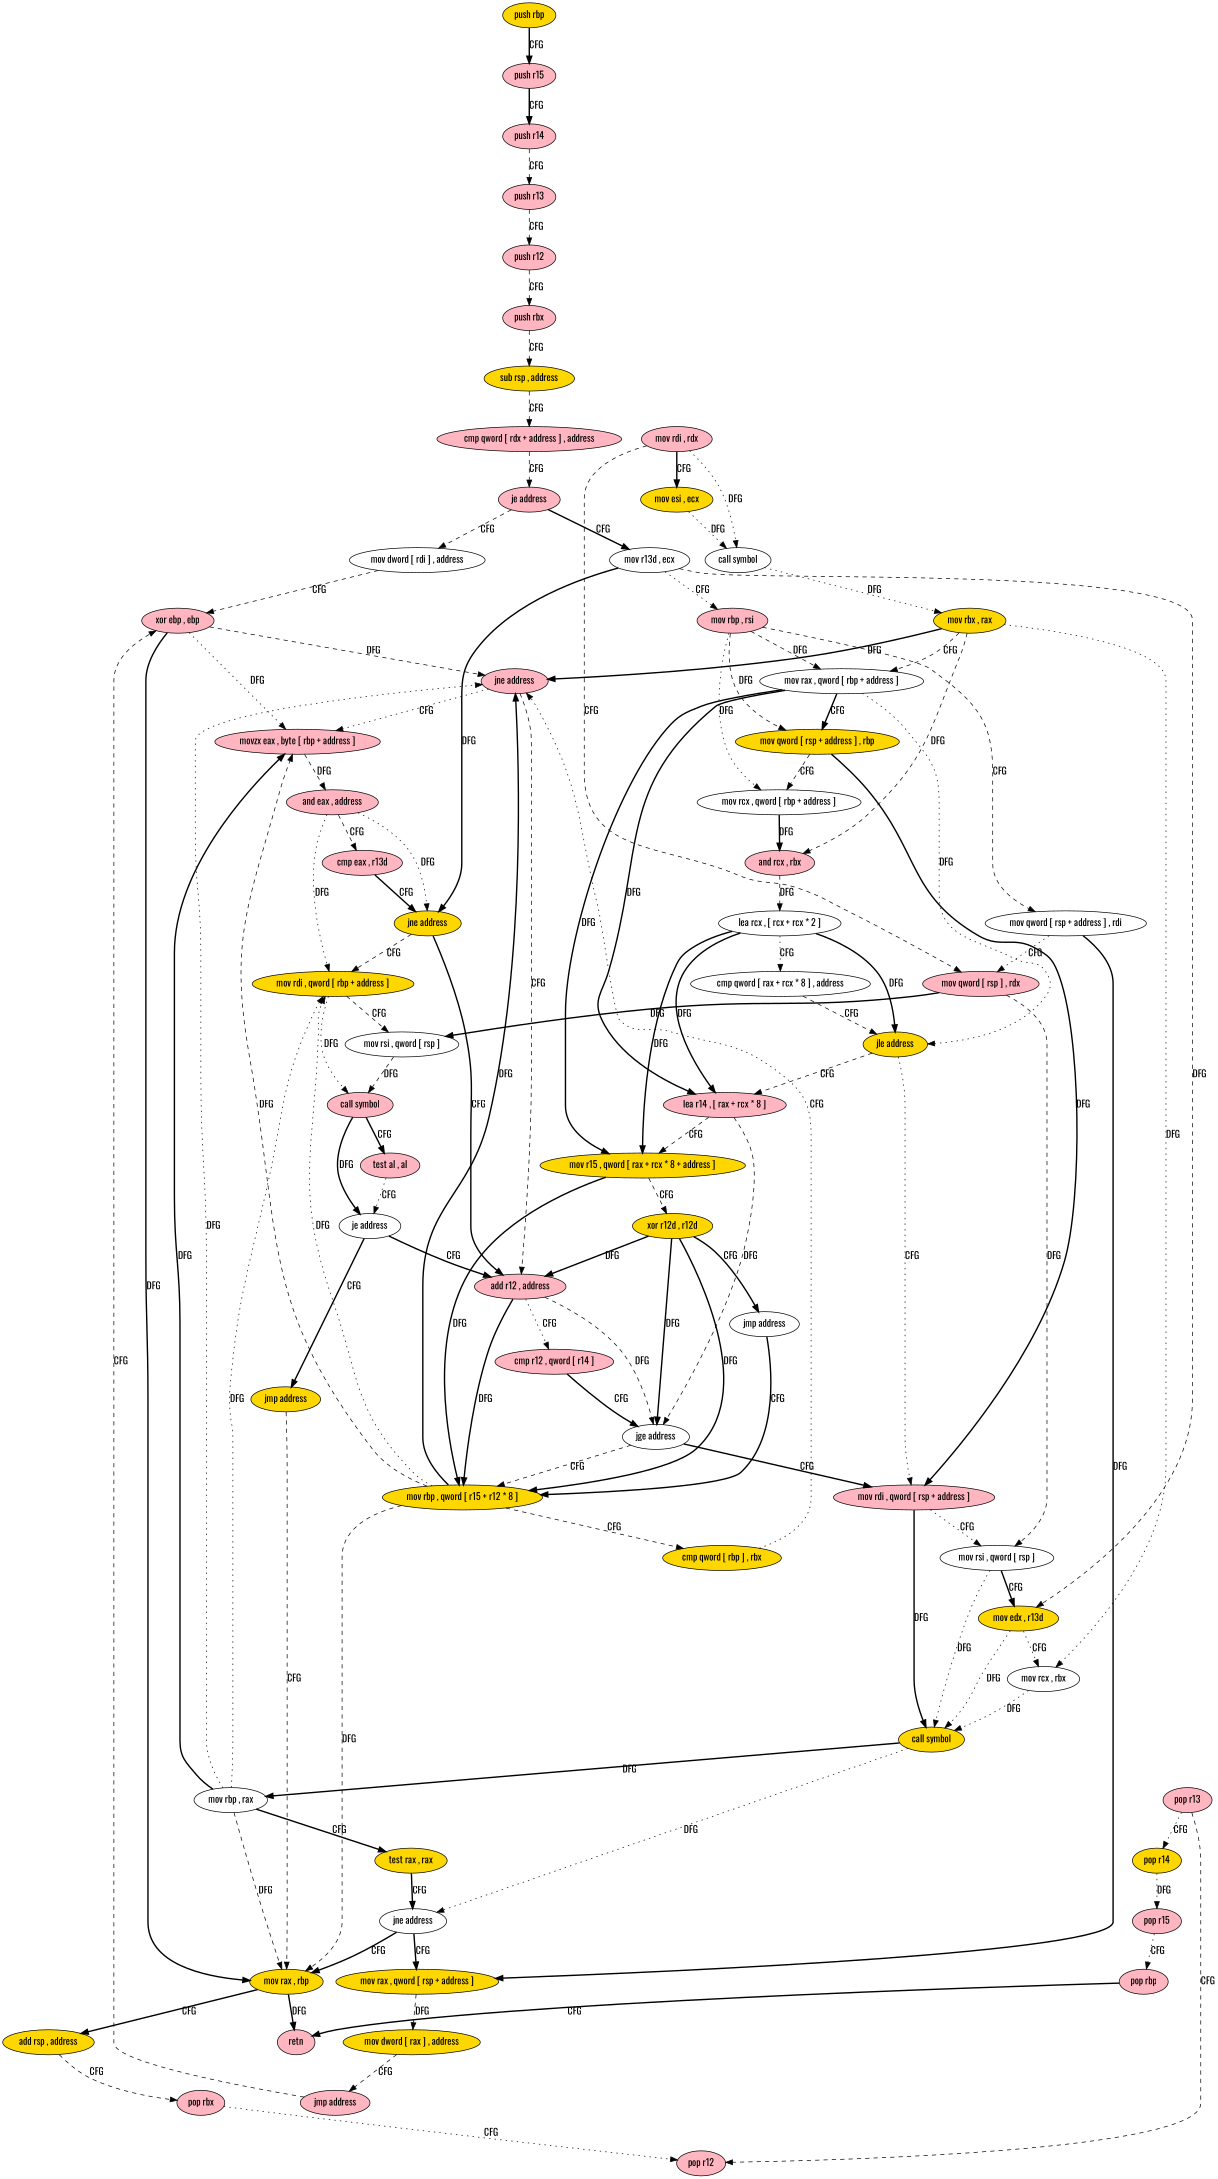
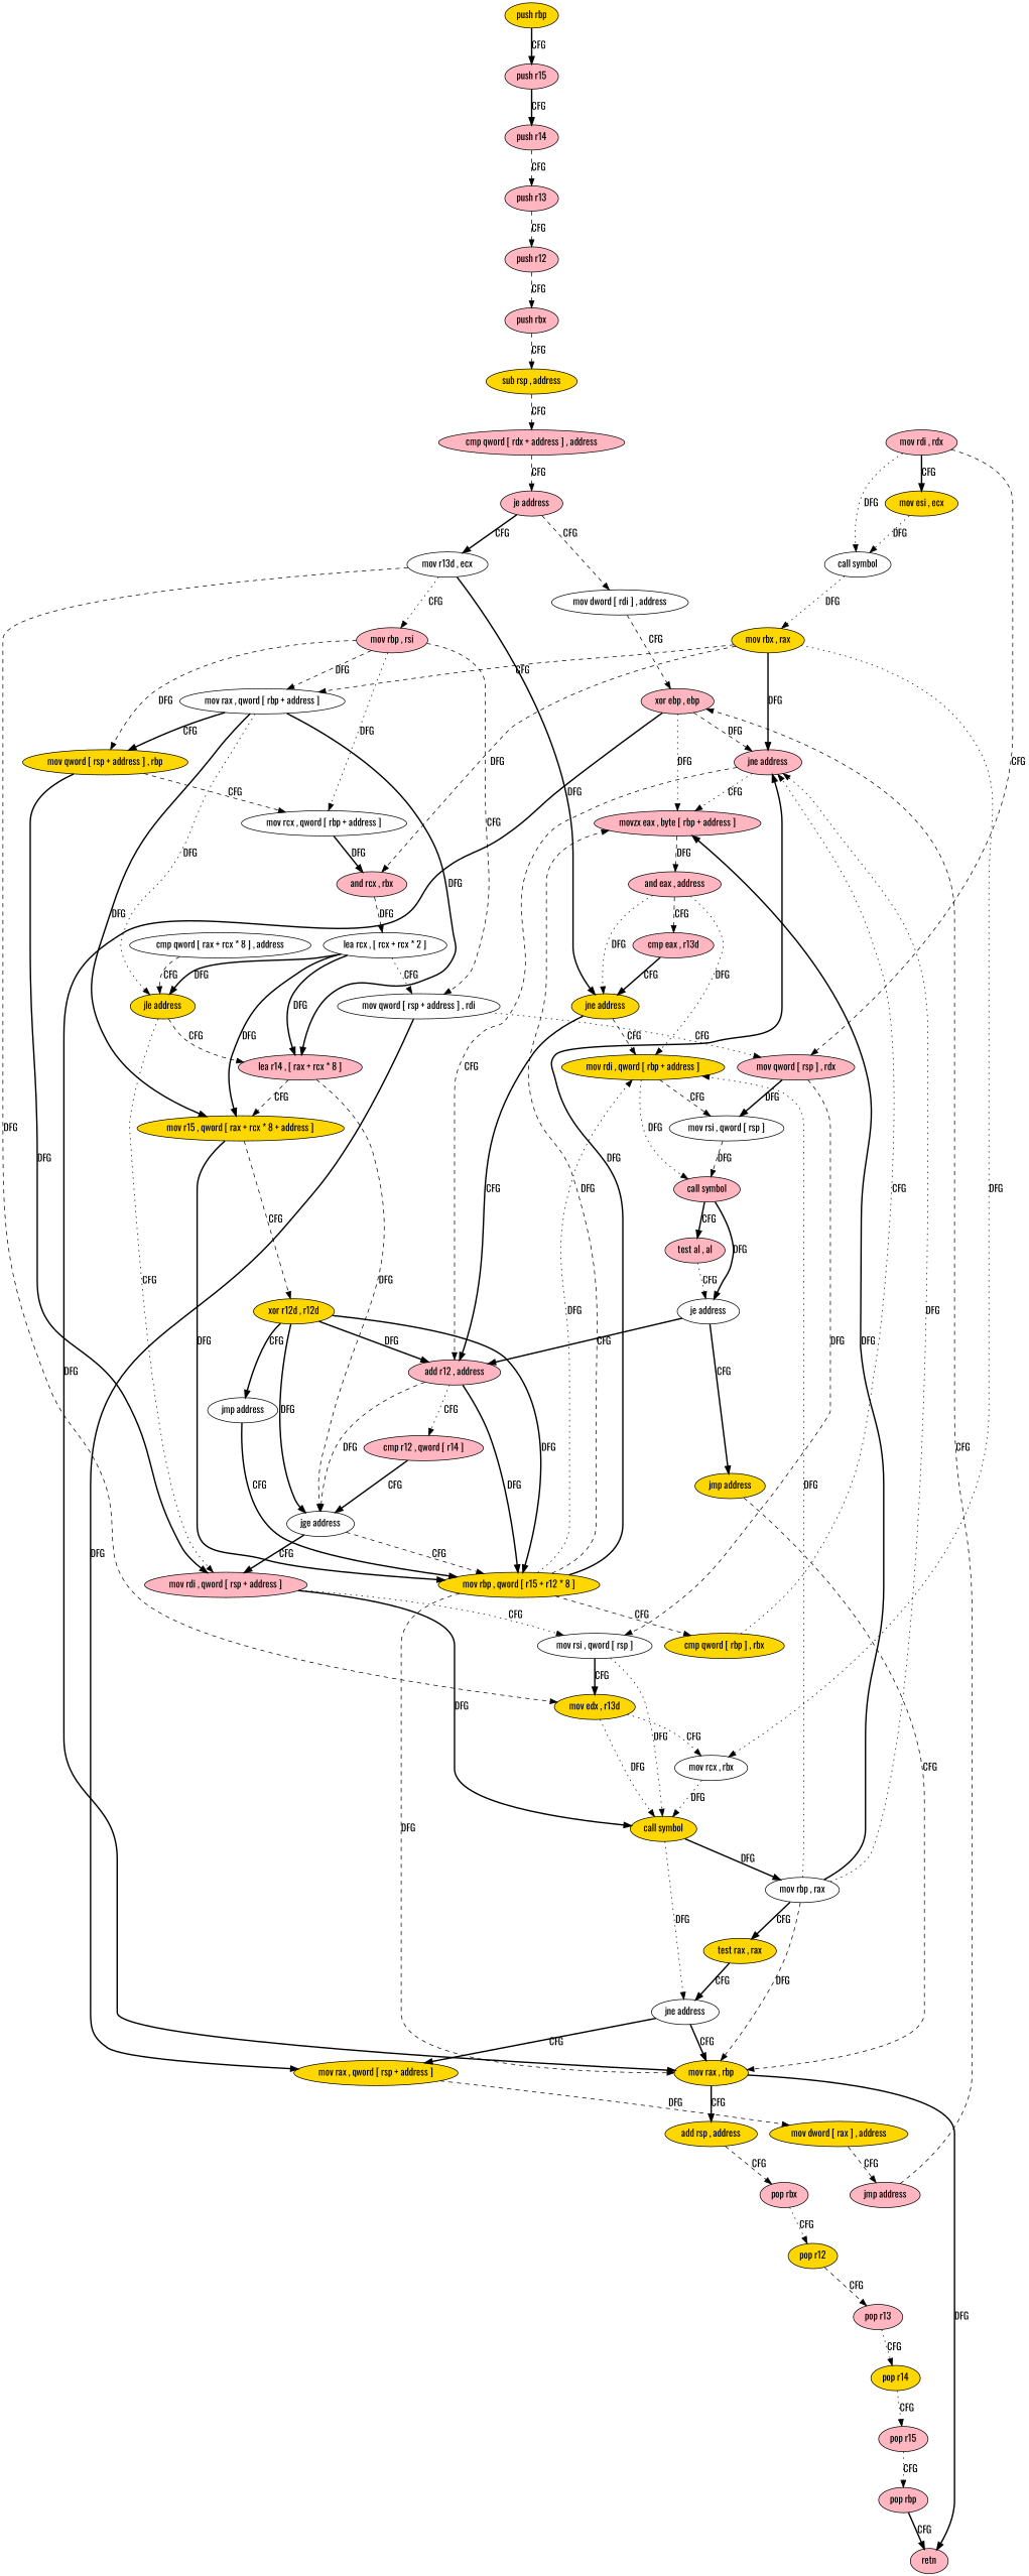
  digraph {
    fontname=Oswald
    node [fillcolor=lightpink fontname=Oswald style=filled]
    edge [fontname=Oswald style=bold]
    n1 [fillcolor=gold label="push rbp"]
    n2 [label="push r15"]
    n3 [label="push r14"]
    n4 [label="push r13"]
    n5 [label="push r12"]
    n6 [label="push rbx"]
    n7 [fillcolor=gold label="sub rsp , address"]
    n8 [label="cmp qword [ rdx + address ] , address"]
    n9 [label="je address"]
    n10 [fillcolor=white label="mov dword [ rdi ] , address"]
    n11 [fillcolor=white label="mov r13d , ecx"]
    n12 [label="xor ebp , ebp"]
    n13 [label="mov rbp , rsi"]
    n14 [fillcolor=gold label="mov edx , r13d"]
    n15 [fillcolor=gold label="jne address"]
    n16 [fillcolor=gold label="mov rax , rbp"]
    n17 [label="jne address"]
    n18 [label="movzx eax , byte [ rbp + address ]"]
    n19 [fillcolor=white label="mov qword [ rsp + address ] , rdi"]
    n20 [fillcolor=white label="mov rax , qword [ rbp + address ]"]
    n21 [fillcolor=gold label="mov qword [ rsp + address ] , rbp"]
    n22 [fillcolor=white label="mov rcx , qword [ rbp + address ]"]
    n23 [fillcolor=white label="mov rcx , rbx"]
    n24 [fillcolor=gold label="call symbol"]
    n25 [fillcolor=gold label="mov rdi , qword [ rbp + address ]"]
    n26 [label="add r12 , address"]
    n27 [fillcolor=gold label="add rsp , address"]
    n28 [label=retn]
    n29 [label="and eax , address"]
    n30 [fillcolor=white label="mov rsi , qword [ rsp ]"]
    n31 [label="call symbol"]
    n32 [label="mov qword [ rsp ] , rdx"]
    n33 [fillcolor=gold label="mov rax , qword [ rsp + address ]"]
    n34 [fillcolor=gold label="jle address"]
    n35 [label="lea r14 , [ rax + rcx * 8 ]"]
    n36 [fillcolor=gold label="mov r15 , qword [ rax + rcx * 8 + address ]"]
    n37 [label="mov rdi , qword [ rsp + address ]"]
    n38 [label="and rcx , rbx"]
    n39 [fillcolor=white label="mov rsi , qword [ rsp ]"]
    n40 [fillcolor=gold label="mov dword [ rax ] , address"]
    n41 [label="mov rdi , rdx"]
    n42 [fillcolor=gold label="mov esi , ecx"]
    n43 [fillcolor=white label="call symbol"]
    n44 [fillcolor=gold label="mov rbx , rax"]
    n45 [fillcolor=white label="lea rcx , [ rcx + rcx * 2 ]"]
    n46 [fillcolor=white label="jge address"]
    n47 [fillcolor=gold label="xor r12d , r12d"]
    n48 [fillcolor=gold label="mov rbp , qword [ r15 + r12 * 8 ]"]
    n49 [fillcolor=white label="cmp qword [ rax + rcx * 8 ] , address"]
    n50 [fillcolor=white label="mov rbp , rax"]
    n51 [fillcolor=white label="jne address"]
    n52 [fillcolor=gold label="test rax , rax"]
    n53 [label="pop rbx"]
    n54 [label="jmp address"]
    n55 [fillcolor=white label="jmp address"]
    n56 [fillcolor=gold label="cmp qword [ rbp ] , rbx"]
    n57 [label="cmp r12 , qword [ r14 ]"]
-   n58 [label="pop r12"]
+   n58 [fillcolor=gold label="pop r12"]
    n59 [label="pop r13"]
    n60 [fillcolor=gold label="pop r14"]
    n61 [label="pop r15"]
    n62 [label="pop rbp"]
    n63 [label="cmp eax , r13d"]
    n64 [label="test al , al"]
    n65 [fillcolor=white label="je address"]
    n66 [fillcolor=gold label="jmp address"]
    n1 -> n2 [label=CFG]
    n2 -> n3 [label=CFG]
    n3 -> n4 [label=CFG style=dashed]
    n4 -> n5 [label=CFG style=dashed]
    n5 -> n6 [label=CFG style=dashed]
    n6 -> n7 [label=CFG style=dashed]
    n7 -> n8 [label=CFG style=dashed]
    n8 -> n9 [label=CFG style=dashed]
    n9 -> n10 [label=CFG style=dashed]
    n9 -> n11 [label=CFG]
    n10 -> n12 [label=CFG style=dashed]
    n11 -> n13 [label=CFG style=dotted]
    n11 -> n14 [label=DFG style=dashed]
    n11 -> n15 [label=DFG]
    n12 -> n16 [label=DFG]
    n12 -> n17 [label=DFG style=dashed]
    n12 -> n18 [label=DFG style=dotted]
    n13 -> n19 [label=CFG style=dashed]
    n13 -> n20 [label=DFG style=dashed]
    n13 -> n21 [label=DFG style=dashed]
    n13 -> n22 [label=DFG style=dotted]
    n14 -> n23 [label=CFG style=dotted]
    n14 -> n24 [label=DFG style=dotted]
    n15 -> n25 [label=CFG style=dashed]
    n15 -> n26 [label=CFG]
    n16 -> n27 [label=CFG]
    n16 -> n28 [label=DFG]
    n17 -> n18 [label=CFG style=dotted]
    n17 -> n26 [label=CFG style=dashed]
    n18 -> n29 [label=DFG style=dashed]
    n19 -> n32 [label=CFG style=dotted]
    n19 -> n33 [label=DFG]
    n20 -> n21 [label=CFG]
    n20 -> n34 [label=DFG style=dotted]
    n20 -> n35 [label=DFG]
    n20 -> n36 [label=DFG]
    n21 -> n22 [label=CFG style=dashed]
    n21 -> n37 [label=DFG]
    n22 -> n38 [label=DFG]
    n23 -> n24 [label=DFG style=dotted]
    n24 -> n50 [label=DFG]
    n24 -> n51 [label=DFG style=dotted]
    n25 -> n30 [label=CFG style=dashed]
    n25 -> n31 [label=DFG style=dotted]
    n26 -> n46 [label=DFG style=dashed]
    n26 -> n48 [label=DFG]
    n26 -> n57 [label=CFG style=dotted]
    n27 -> n53 [label=CFG style=dashed]
    n29 -> n15 [label=DFG style=dotted]
    n29 -> n25 [label=DFG style=dotted]
    n29 -> n63 [label=CFG style=dashed]
    n30 -> n31 [label=DFG style=dashed]
    n31 -> n64 [label=CFG]
    n31 -> n65 [label=DFG]
    n32 -> n30 [label=DFG]
    n32 -> n39 [label=DFG style=dashed]
    n33 -> n40 [label=DFG style=dashed]
    n34 -> n35 [label=CFG style=dashed]
    n34 -> n37 [label=CFG style=dotted]
    n35 -> n36 [label=CFG style=dashed]
    n35 -> n46 [label=DFG style=dashed]
    n36 -> n47 [label=CFG style=dashed]
    n36 -> n48 [label=DFG]
    n37 -> n24 [label=DFG]
    n37 -> n39 [label=CFG style=dotted]
    n38 -> n45 [label=DFG style=dashed]
    n39 -> n14 [label=CFG]
    n39 -> n24 [label=DFG style=dotted]
    n40 -> n54 [label=CFG style=dashed]
    n41 -> n32 [label=CFG style=dashed]
    n41 -> n42 [label=CFG]
    n41 -> n43 [label=DFG style=dotted]
    n42 -> n43 [label=DFG style=dotted]
    n43 -> n44 [label=DFG style=dotted]
    n44 -> n17 [label=DFG]
    n44 -> n20 [label=CFG style=dashed]
    n44 -> n23 [label=DFG style=dotted]
    n44 -> n38 [label=DFG style=dashed]
    n45 -> n34 [label=DFG]
    n45 -> n35 [label=DFG]
    n45 -> n36 [label=DFG]
-   n45 -> n49 [label=CFG style=dotted]
+   n45 -> n19 [label=CFG style=dotted]
    n46 -> n37 [label=CFG]
    n46 -> n48 [label=CFG style=dashed]
    n47 -> n26 [label=DFG]
    n47 -> n46 [label=DFG]
    n47 -> n48 [label=DFG]
    n47 -> n55 [label=CFG]
    n48 -> n16 [label=DFG style=dashed]
    n48 -> n17 [label=DFG]
    n48 -> n18 [label=DFG style=dashed]
    n48 -> n25 [label=DFG style=dotted]
    n48 -> n56 [label=CFG style=dashed]
    n49 -> n34 [label=CFG style=dashed]
    n50 -> n16 [label=DFG style=dashed]
    n50 -> n17 [label=DFG style=dotted]
    n50 -> n18 [label=DFG]
    n50 -> n25 [label=DFG style=dotted]
    n50 -> n52 [label=CFG]
    n51 -> n16 [label=CFG]
    n51 -> n33 [label=CFG]
    n52 -> n51 [label=CFG]
    n53 -> n58 [label=CFG style=dotted]
    n54 -> n12 [label=CFG style=dashed]
    n55 -> n48 [label=CFG]
    n56 -> n17 [label=CFG style=dotted]
    n57 -> n46 [label=CFG]
-   n59 -> n58 [label=CFG style=dashed]
+   n58 -> n59 [label=CFG style=dashed]
    n59 -> n60 [label=CFG style=dotted]
-   n60 -> n61 [label=DFG style=dotted]
+   n60 -> n61 [label=CFG style=dotted]
    n61 -> n62 [label=CFG style=dotted]
    n62 -> n28 [label=CFG]
    n63 -> n15 [label=CFG]
    n64 -> n65 [label=CFG style=dotted]
    n65 -> n26 [label=CFG]
    n65 -> n66 [label=CFG]
    n66 -> n16 [label=CFG style=dashed]
  }
